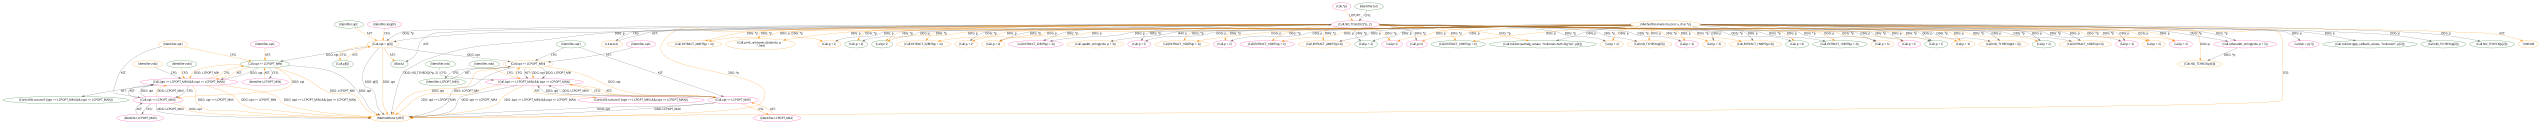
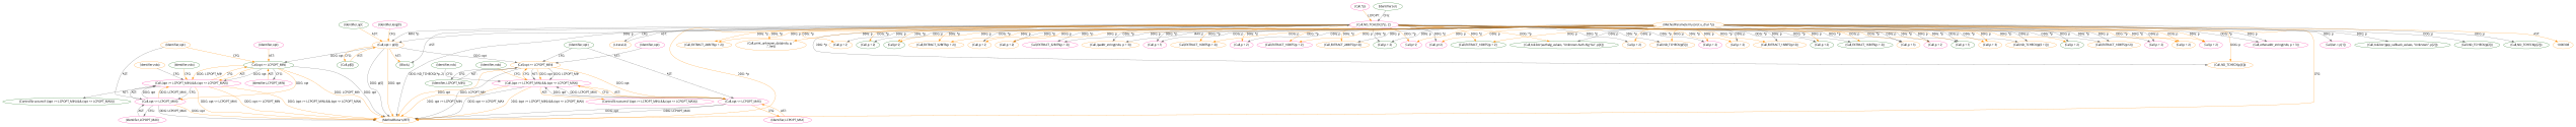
  digraph {
    fontname="Open Sans"
    node [color=darkorange fontname="Open Sans"]
    edge [color=gray40 fontname="Open Sans"]
    n1 [label="(Call,opt = p[0])"]
    n2 [color=darkgreen label="(Call,opt >= LCPOPT_MIN)"]
    n3 [label="(Call,opt >= LCPOPT_MIN)"]
    n4 [color=darkgreen label="(Block,)"]
    n5 [color=darkgreen label="(Call,p[0])"]
    n6 [label="(MethodReturn,RET)"]
    n7 [color=deeppink label="(Call,(opt >= LCPOPT_MIN) && (opt <= LCPOPT_MAX))"]
    n8 [color=deeppink label="(Call,opt <= LCPOPT_MAX)"]
    n9 [color=deeppink label="(Identifier,LCPOPT_MIN)"]
    n10 [color=deeppink label="(Call,(opt >= LCPOPT_MIN) && (opt <= LCPOPT_MAX))"]
    n11 [color=deeppink label="(Call,opt <= LCPOPT_MAX)"]
    n12 [color=darkgreen label="(Identifier,LCPOPT_MIN)"]
    n13 [color=deeppink label="(Call,ND_TCHECK2(*p, 2))"]
    n14 [label="(Call,ND_TCHECK(p[6 + i]))"]
    n15 [label="(Call,p + 2)"]
    n16 [label="(Call,EXTRACT_24BITS(p + 2))"]
    n17 [color=darkgreen label="(Call,p + 2)"]
    n18 [color=deeppink label="(Call,p + 2)"]
    n19 [label="(Call,EXTRACT_16BITS(p + 2))"]
    n20 [label="(Call,EXTRACT_16BITS(p+2))"]
    n21 [label="(Call,p + 2)"]
    n22 [label="(Call,p + 2)"]
    n23 [color=darkgreen label="(Call,p+2)"]
    n24 [color=deeppink label="(Call,p+2)"]
    n25 [label="(Literal,2)"]
    n26 [label="(Call,p + 2)"]
    n27 [color=darkgreen label="(Call,p + 2)"]
    n28 [color=deeppink label="(Call,p + 2)"]
    n29 [color=darkgreen label="(Call,EXTRACT_16BITS(p + 2))"]
    n30 [label="(Call,print_unknown_data(ndo, p, \"\n\t\", len))"]
    n31 [color=deeppink label="(Call,EXTRACT_16BITS(p + 2))"]
    n32 [color=darkgreen label="(Call,p + 2)"]
    n33 [color=darkgreen label="(Call,p + 2)"]
    n34 [color=deeppink label="(Call,etheraddr_string(ndo, p + 3))"]
    n35 [label="(Call,p + 2)"]
    n36 [label="(Call,ipaddr_string(ndo, p + 3))"]
    n37 [color=deeppink label="(Call,p+2)"]
    n38 [label="(Call,ND_TCHECK(p[5]))"]
    n39 [color=deeppink label="(Call,EXTRACT_32BITS(p + 2))"]
    n40 [label="(Call,EXTRACT_24BITS(p+2))"]
    n41 [color=darkgreen label="(Call,EXTRACT_16BITS(p + 2))"]
    n42 [label="(Call,p + 2)"]
    n43 [label="(Call,EXTRACT_32BITS(p + 2))"]
    n44 [label="(Call,EXTRACT_16BITS(p+2))"]
    n45 [label="(Call,p + 3)"]
    n46 [color=deeppink label="(Call,p + 3)"]
    n47 [color=darkgreen label="(Call,tok2str(authalg_values, \"Unknown Auth Alg %u\", p[4]))"]
    n48 [color=deeppink label="(Call,p + 2)"]
    n49 [color=darkgreen label="(Call,p + 3)"]
    n50 [label="(Call,ND_TCHECK(p[4]))"]
    n51 [label="(Call,p + 3)"]
    n52 [color=deeppink label="(Call,p + 2)"]
    n53 [color=deeppink label="(Call,p + 2)"]
    n54 [label="(MethodParameterIn,const u_char *p)"]
    n55 [color=deeppink label="(Call,len = p[1])"]
    n56 [color=darkgreen label="(Call,tok2str(ppp_callback_values, \"Unknown\", p[2]))"]
    n57 [color=darkgreen label="(Call,ND_TCHECK(p[2]))"]
    n58 [color=darkgreen label="(Call,ND_TCHECK(p[2]))"]
    n59 [label=1000308]
    n60 [color=darkgreen label="(ControlStructure,if ((opt >= LCPOPT_MIN) && (opt <= LCPOPT_MAX)))"]
    n61 [color=deeppink label="(Identifier,LCPOPT_MAX)"]
    n62 [color=deeppink label="(ControlStructure,if ((opt >= LCPOPT_MIN) && (opt <= LCPOPT_MAX)))"]
    n63 [color=deeppink label="(Identifier,LCPOPT_MAX)"]
    n64 [color=darkgreen label="(Identifier,ndo)"]
    n65 [label="(Identifier,opt)"]
    n66 [color=darkgreen label="(Identifier,opt)"]
    n67 [color=deeppink label="(Identifier,opt)"]
    n68 [color=darkgreen label="(Identifier,ndo)"]
    n69 [color=darkgreen label="(Identifier,opt)"]
    n70 [color=deeppink label="(Identifier,length)"]
    n71 [color=darkgreen label="(Identifier,ndo)"]
    n72 [label="(Identifier,ndo)"]
    n73 [color=deeppink label="(Call,*p)"]
    n74 [color=deeppink label="(Identifier,opt)"]
    n75 [color=darkgreen label="(Identifier,len)"]
    n1 -> n2 [label="DDG: opt"]
    n1 -> n3 [label="DDG: opt"]
    n1 -> n4 [color=darkorange label="AST: "]
    n1 -> n5 [color=darkorange label="CFG: "]
    n1 -> n6 [label="DDG: p[0]"]
    n1 -> n6 [color=darkorange label="DDG: opt"]
    n2 -> n6 [label="DDG: opt"]
    n2 -> n6 [color=darkorange label="DDG: LCPOPT_MIN"]
    n2 -> n7 [color=darkorange label="AST: "]
    n2 -> n7 [label="DDG: opt"]
    n2 -> n7 [color=darkorange label="DDG: LCPOPT_MIN"]
    n2 -> n8 [color=darkorange label="DDG: opt"]
    n2 -> n9 [label="CFG: "]
    n3 -> n6 [color=darkorange label="DDG: opt"]
    n3 -> n6 [label="DDG: LCPOPT_MIN"]
    n3 -> n10 [label="AST: "]
    n3 -> n10 [color=darkorange label="DDG: opt"]
    n3 -> n10 [label="DDG: LCPOPT_MIN"]
    n3 -> n11 [color=darkorange label="DDG: opt"]
    n3 -> n12 [label="CFG: "]
    n5 -> n1 [color=darkorange label="AST: "]
    n7 -> n2 [color=darkorange label="CFG: "]
    n7 -> n6 [color=darkorange label="DDG: opt <= LCPOPT_MAX"]
    n7 -> n6 [color=darkorange label="DDG: opt >= LCPOPT_MIN"]
    n7 -> n6 [color=darkorange label="DDG: (opt >= LCPOPT_MIN) && (opt <= LCPOPT_MAX)"]
    n7 -> n8 [label="CFG: "]
    n7 -> n60 [label="AST: "]
    n8 -> n6 [color=darkorange label="DDG: opt"]
    n8 -> n6 [label="DDG: LCPOPT_MAX"]
    n8 -> n7 [label="AST: "]
    n8 -> n7 [label="DDG: opt"]
    n8 -> n7 [color=darkorange label="DDG: LCPOPT_MAX"]
    n8 -> n61 [label="CFG: "]
    n9 -> n2 [color=darkorange label="AST: "]
    n10 -> n3 [color=darkorange label="CFG: "]
    n10 -> n6 [label="DDG: opt <= LCPOPT_MAX"]
    n10 -> n6 [color=darkorange label="DDG: (opt >= LCPOPT_MIN) && (opt <= LCPOPT_MAX)"]
    n10 -> n6 [color=darkorange label="DDG: opt >= LCPOPT_MIN"]
    n10 -> n11 [color=darkorange label="CFG: "]
    n10 -> n62 [color=darkorange label="AST: "]
    n11 -> n6 [label="DDG: LCPOPT_MAX"]
    n11 -> n6 [label="DDG: opt"]
    n11 -> n10 [color=darkorange label="AST: "]
    n11 -> n10 [label="DDG: opt"]
    n11 -> n10 [label="DDG: LCPOPT_MAX"]
    n11 -> n63 [color=darkorange label="CFG: "]
    n12 -> n3 [label="AST: "]
-   n13 -> n1 [label="DDG: *p"]
+   n13 -> n1 [label="MIN: *p"]
    n13 -> n4 [label="AST: "]
    n13 -> n6 [label="DDG: ND_TCHECK2(*p, 2)"]
    n13 -> n6 [color=darkorange label="DDG: *p"]
    n13 -> n14 [label="DDG: *p"]
    n13 -> n15 [color=darkorange label="DDG: *p"]
    n13 -> n16 [color=darkorange label="DDG: *p"]
    n13 -> n17 [label="DDG: *p"]
    n13 -> n18 [color=darkorange label="DDG: *p"]
    n13 -> n19 [color=darkorange label="DDG: *p"]
    n13 -> n20 [label="DDG: *p"]
    n13 -> n21 [label="DDG: *p"]
    n13 -> n22 [color=darkorange label="DDG: *p"]
    n13 -> n23 [color=darkorange label="DDG: *p"]
    n13 -> n24 [label="DDG: *p"]
    n13 -> n25 [label="CFG: "]
    n13 -> n26 [color=darkorange label="DDG: *p"]
    n13 -> n27 [color=darkorange label="DDG: *p"]
    n13 -> n28 [color=darkorange label="DDG: *p"]
    n13 -> n29 [color=darkorange label="DDG: *p"]
    n13 -> n30 [color=darkorange label="DDG: *p"]
    n13 -> n31 [color=darkorange label="DDG: *p"]
    n13 -> n32 [color=darkorange label="DDG: *p"]
    n13 -> n33 [label="DDG: *p"]
    n13 -> n34 [label="DDG: *p"]
    n13 -> n35 [label="DDG: *p"]
+   n13 -> n36 [label="DDG: *p"]
    n13 -> n37 [color=darkorange label="DDG: *p"]
    n13 -> n38 [label="DDG: *p"]
    n13 -> n39 [label="DDG: *p"]
    n13 -> n40 [color=darkorange label="DDG: *p"]
    n13 -> n41 [label="DDG: *p"]
    n13 -> n42 [label="DDG: *p"]
    n13 -> n43 [color=darkorange label="DDG: *p"]
    n13 -> n44 [color=darkorange label="DDG: *p"]
    n13 -> n45 [label="DDG: *p"]
    n13 -> n46 [label="DDG: *p"]
    n13 -> n47 [color=darkorange label="DDG: *p"]
    n13 -> n48 [label="DDG: *p"]
    n13 -> n49 [label="DDG: *p"]
-   n34 -> n50 [label="DDG: *p"]
+   n13 -> n50 [label="DDG: *p"]
    n13 -> n51 [color=darkorange label="DDG: *p"]
    n13 -> n52 [label="DDG: *p"]
    n13 -> n53 [color=darkorange label="DDG: *p"]
    n25 -> n13 [label="AST: "]
    n54 -> n1 [label="DDG: p"]
    n54 -> n6 [color=darkorange label="CFG: "]
    n54 -> n14 [label="DDG: p"]
    n54 -> n15 [label="DDG: p"]
    n54 -> n16 [color=darkorange label="DDG: p"]
    n54 -> n17 [color=darkorange label="DDG: p"]
    n54 -> n18 [label="DDG: p"]
    n54 -> n19 [color=darkorange label="DDG: p"]
    n54 -> n20 [label="DDG: p"]
    n54 -> n21 [color=darkorange label="DDG: p"]
    n54 -> n22 [color=darkorange label="DDG: p"]
    n54 -> n23 [color=darkorange label="DDG: p"]
    n54 -> n24 [color=darkorange label="DDG: p"]
    n54 -> n26 [label="DDG: p"]
    n54 -> n27 [label="DDG: p"]
    n54 -> n28 [label="DDG: p"]
    n54 -> n29 [color=darkorange label="DDG: p"]
    n54 -> n30 [color=darkorange label="DDG: p"]
    n54 -> n31 [color=darkorange label="DDG: p"]
    n54 -> n32 [label="DDG: p"]
    n54 -> n33 [label="DDG: p"]
-   n54 -> n34 [label="DDG: *p"]
+   n54 -> n34 [label="DDG: p"]
    n54 -> n35 [color=darkorange label="DDG: p"]
    n54 -> n36 [label="MAX: p"]
    n54 -> n37 [color=darkorange label="DDG: p"]
    n54 -> n38 [color=darkorange label="DDG: p"]
    n54 -> n39 [label="DDG: p"]
    n54 -> n40 [label="DDG: p"]
    n54 -> n41 [color=darkorange label="DDG: p"]
    n54 -> n42 [color=darkorange label="DDG: p"]
    n54 -> n43 [color=darkorange label="DDG: p"]
    n54 -> n44 [label="DDG: p"]
    n54 -> n45 [label="DDG: p"]
    n54 -> n46 [label="DDG: p"]
    n54 -> n47 [label="DDG: p"]
    n54 -> n48 [color=darkorange label="DDG: p"]
    n54 -> n49 [label="DDG: p"]
    n54 -> n50 [color=darkorange label="DDG: p"]
    n54 -> n51 [color=darkorange label="DDG: p"]
    n54 -> n52 [label="DDG: p"]
    n54 -> n53 [color=darkorange label="DDG: p"]
    n54 -> n55 [label="DDG: p"]
    n54 -> n56 [label="DDG: p"]
    n54 -> n57 [label="DDG: p"]
    n54 -> n58 [label="DDG: p"]
    n54 -> n59 [color=darkorange label="AST: "]
    n61 -> n8 [label="AST: "]
    n63 -> n11 [color=darkorange label="AST: "]
    n64 -> n10 [label="CFG: "]
    n65 -> n2 [color=darkorange label="CFG: "]
    n65 -> n8 [label="AST: "]
    n66 -> n1 [color=darkorange label="AST: "]
    n67 -> n2 [color=darkorange label="AST: "]
    n68 -> n7 [color=darkorange label="CFG: "]
    n69 -> n3 [label="CFG: "]
    n69 -> n11 [label="AST: "]
    n70 -> n1 [color=darkorange label="CFG: "]
    n71 -> n10 [color=darkorange label="CFG: "]
    n72 -> n7 [label="CFG: "]
    n73 -> n13 [color=darkorange label="LCPOPT: "]
    n74 -> n3 [label="AST: "]
    n75 -> n13 [label="CFG: "]
  }
